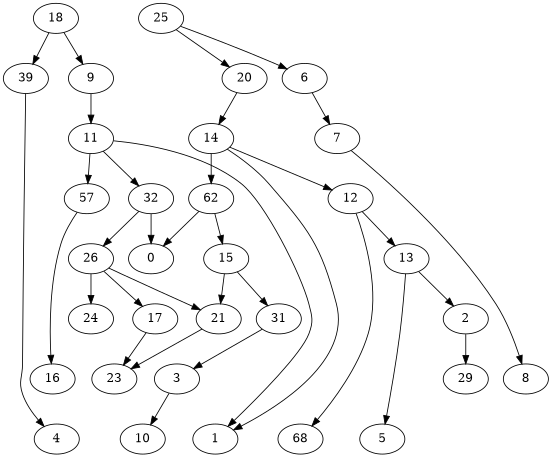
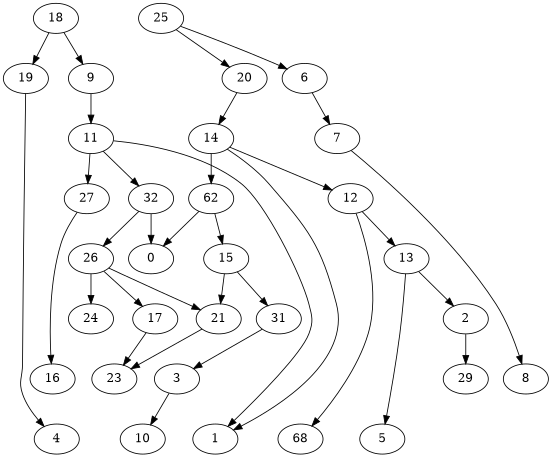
  digraph {
    edge [weight=0]
    2
    29
    3
    10
    6
    7
    8
    9
    11
    1
-   27 [label=57]
+   27
    32
    16
    0
    26
    21
    17
    24
    23
    12
    13
    n22 [label=68]
    5
    14
    n25 [label=62]
    15
    31
    18
-   19 [label=39]
+   19
    4
    20
    25
    2 -> 29 [weight=2]
    3 -> 10
    6 -> 7
    7 -> 8
    9 -> 11 [weight=1]
    11 -> 1
    11 -> 27
    11 -> 32
    27 -> 16
    32 -> 0 [weight=2]
    32 -> 26
    26 -> 21
    26 -> 17
    26 -> 24
    21 -> 23
    17 -> 23
    12 -> 13
    12 -> n22
    13 -> 2
    13 -> 5
    14 -> 1
    14 -> 12
    14 -> n25 [weight=4]
    n25 -> 0
    n25 -> 15
    15 -> 21
    15 -> 31
    31 -> 3
    18 -> 9
    18 -> 19
    19 -> 4
    20 -> 14
    25 -> 6
    25 -> 20
  }
